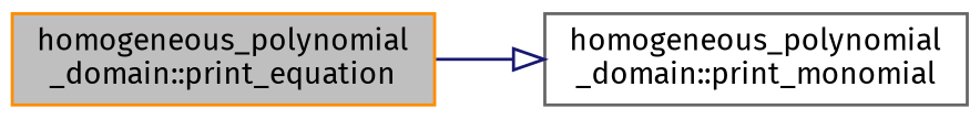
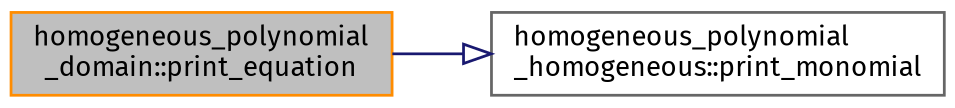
  digraph {
    rankdir=LR
    fontname="Fira Sans"
    node [fontname="Fira Sans" fontsize=10 shape=record style=filled]
    n1 [color=darkorange fillcolor=grey75 fontcolor=black height=0.2 label="homogeneous_polynomial\l_domain::print_equation" width=0.4]
-   n2 [color=gray40 fillcolor=white height=0.2 label="homogeneous_polynomial\l_domain::print_monomial" width=0.4]
+   n2 [color=gray40 fillcolor=white height=0.2 label="homogeneous_polynomial\l_homogeneous::print_monomial" width=0.4]
    n1 -> n2 [color=midnightblue fontname="Fira Sans" fontsize=10 labelfontname=Helvetica labelfontsize=10 style=solid arrowhead=onormal]
  }
